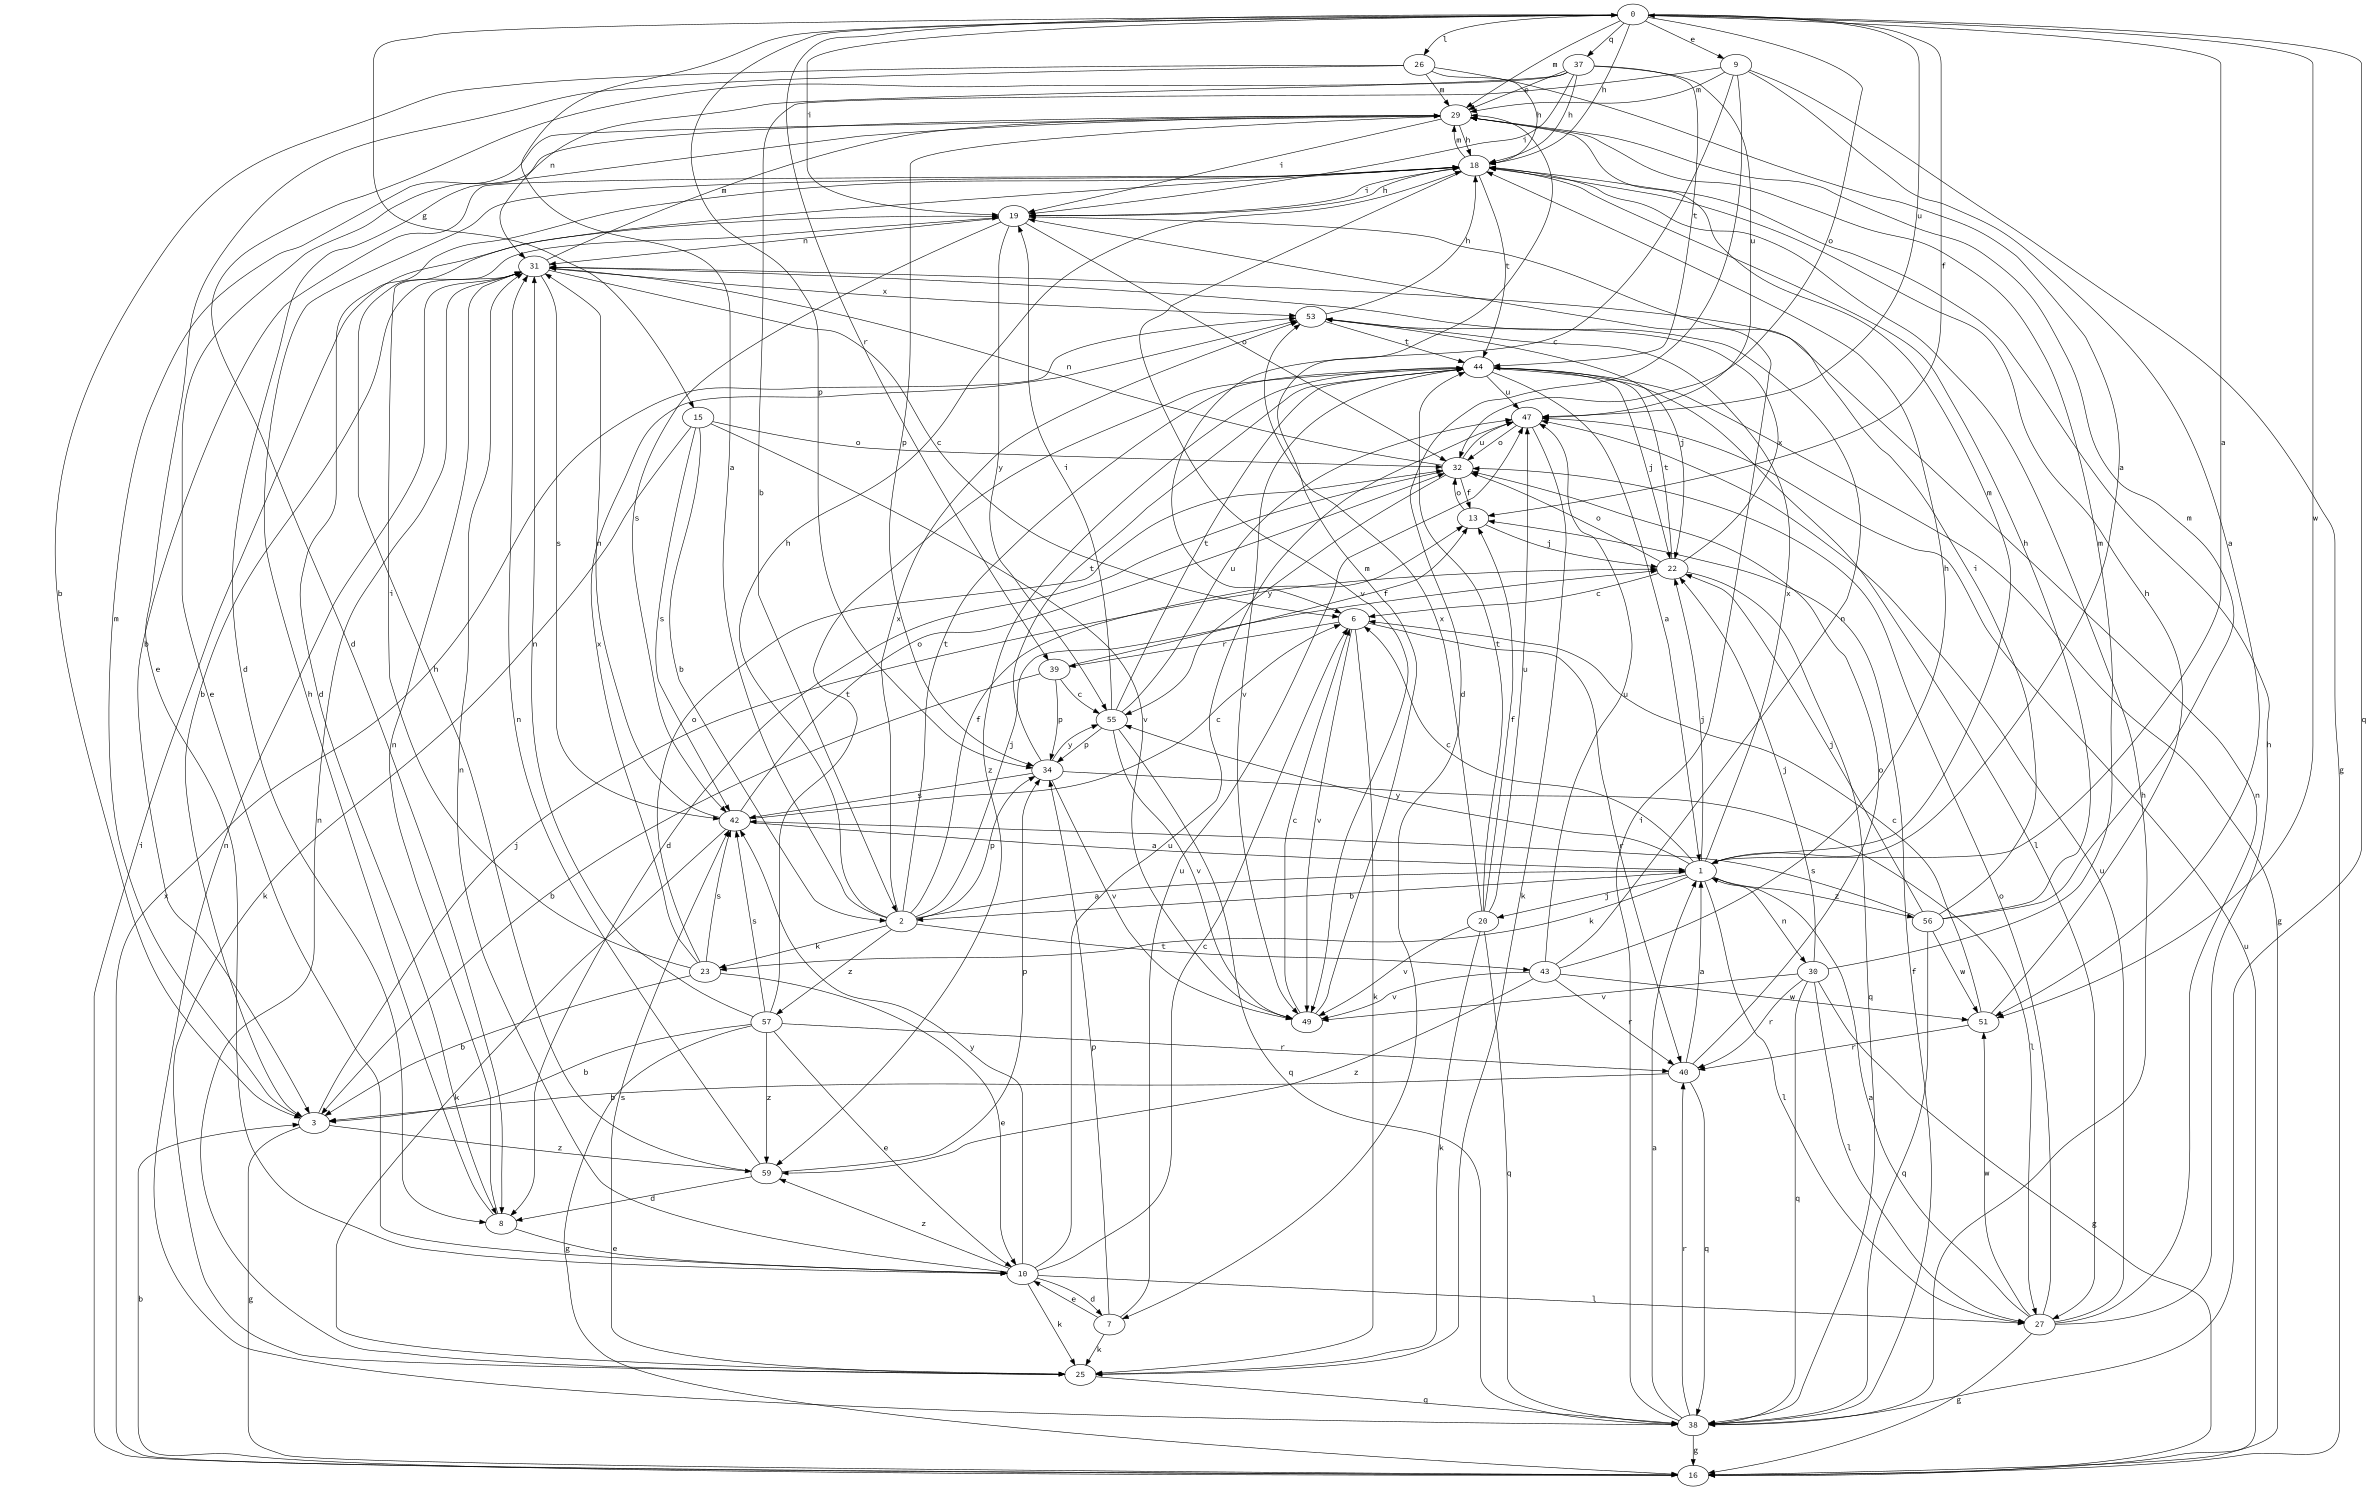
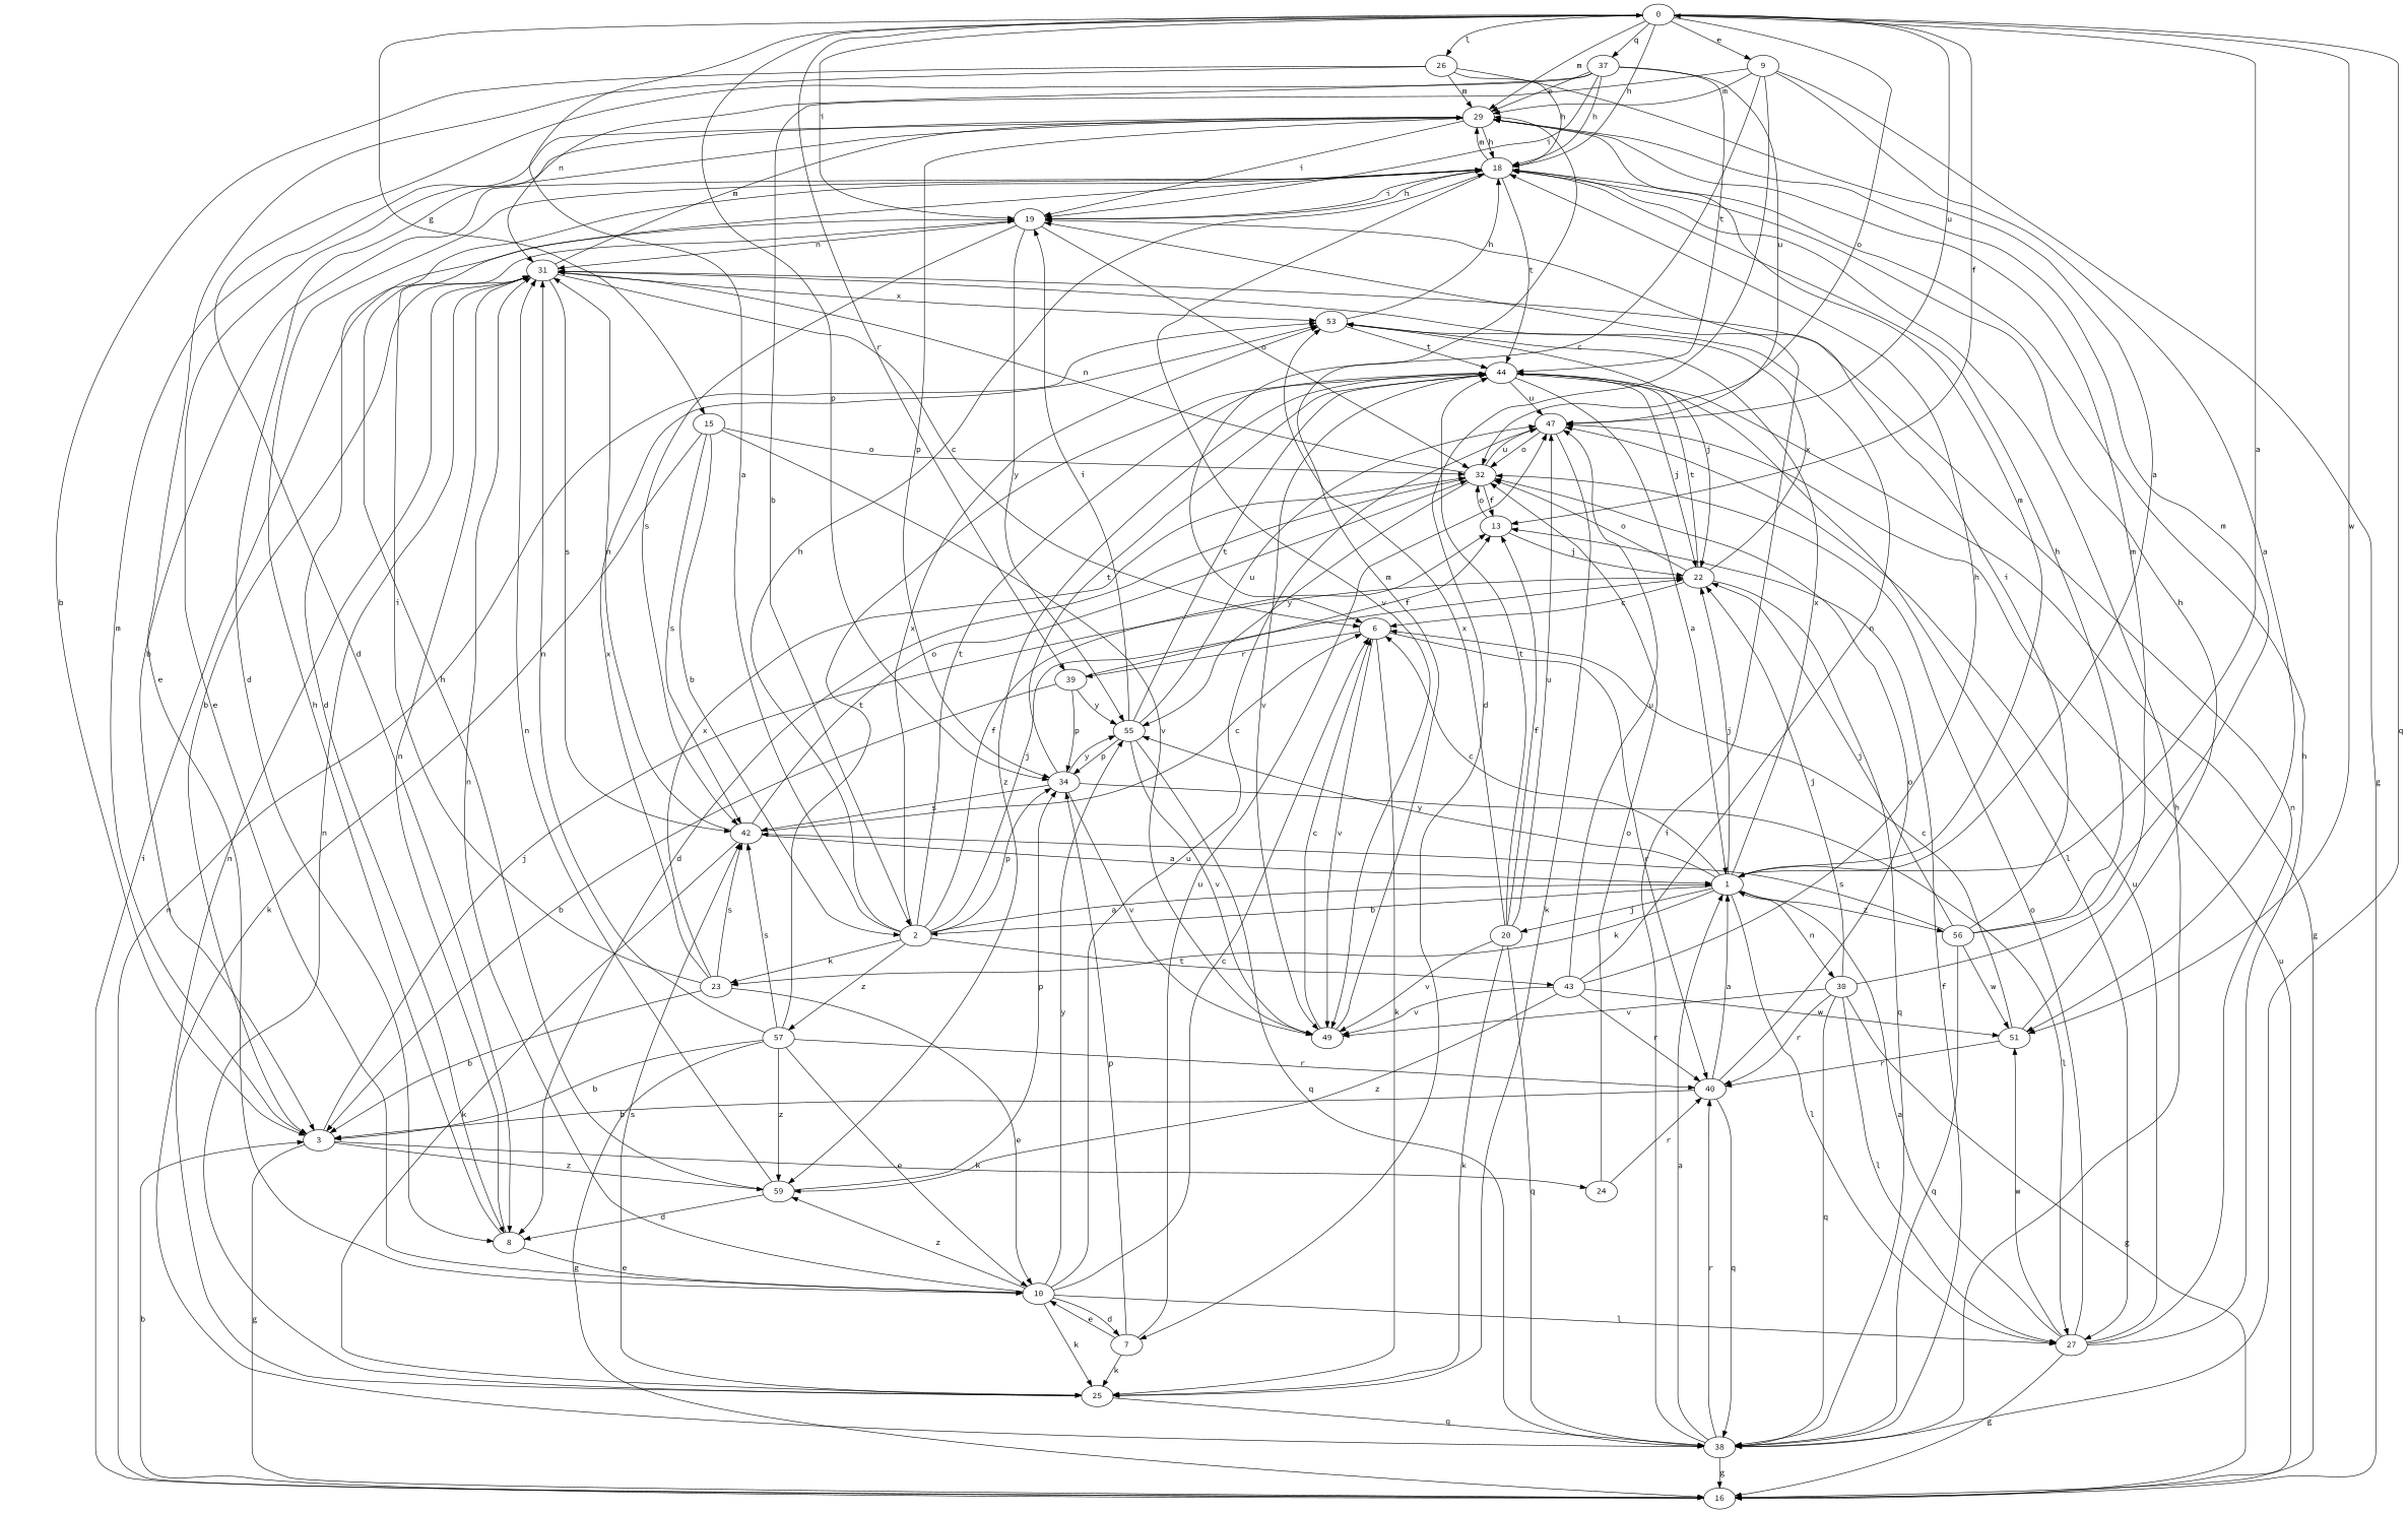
  strict digraph {
    fontname="Source Code Pro"
    node [fontname="Source Code Pro"]
    edge [fontname="Source Code Pro"]
    0
    9
    13
    15
    18
    19
    26
    29
    32
    34
    37
    38
    39
    47
    51
    2
    6
    16
    7
    22
    25
    49
    42
    44
    3
    8
    55
    31
    1
    10
    27
    40
    20
    23
    30
    53
    56
    43
    57
    59
+   24
    0 -> 9 [label=e]
    0 -> 13 [label=f]
    0 -> 15 [label=g]
    0 -> 18 [label=h]
    0 -> 19 [label=i]
    0 -> 26 [label=l]
    0 -> 29 [label=m]
    0 -> 32 [label=o]
    0 -> 34 [label=p]
    0 -> 37 [label=q]
    0 -> 38 [label=q]
    0 -> 39 [label=r]
    0 -> 47 [label=u]
    0 -> 51 [label=w]
    9 -> 29 [label=m]
    9 -> 51 [label=a]
    9 -> 2 [label=b]
    9 -> 6 [label=c]
    9 -> 16 [label=g]
    9 -> 7 [label=d]
    13 -> 32 [label=o]
    13 -> 22 [label=j]
    15 -> 32 [label=o]
    15 -> 2 [label=b]
    15 -> 25 [label=k]
    15 -> 49 [label=v]
    15 -> 42 [label=s]
    18 -> 19 [label=i]
    18 -> 29 [label=m]
    18 -> 49 [label=v]
    18 -> 44 [label=t]
    18 -> 3 [label=b]
    18 -> 8 [label=d]
    19 -> 18 [label=h]
    19 -> 32 [label=o]
    19 -> 42 [label=s]
    19 -> 55 [label=y]
    19 -> 31 [label=n]
    26 -> 18 [label=h]
    26 -> 29 [label=m]
    26 -> 3 [label=b]
    26 -> 1 [label=a]
    26 -> 10 [label=e]
    29 -> 18 [label=h]
    29 -> 19 [label=i]
    29 -> 34 [label=p]
    29 -> 8 [label=d]
    29 -> 10 [label=e]
    32 -> 13 [label=f]
    32 -> 47 [label=u]
    32 -> 8 [label=d]
    32 -> 55 [label=y]
    32 -> 31 [label=n]
    34 -> 49 [label=v]
    34 -> 42 [label=s]
    34 -> 44 [label=t]
    34 -> 55 [label=y]
    34 -> 27 [label=l]
    37 -> 18 [label=h]
    37 -> 19 [label=i]
    37 -> 29 [label=e]
    37 -> 47 [label=u]
    37 -> 44 [label=t]
    37 -> 8 [label=d]
    37 -> 31 [label=n]
    38 -> 13 [label=f]
    38 -> 18 [label=h]
    38 -> 19 [label=i]
    38 -> 16 [label=g]
    38 -> 31 [label=n]
    38 -> 1 [label=a]
    38 -> 40 [label=r]
    39 -> 13 [label=f]
    39 -> 34 [label=p]
    39 -> 3 [label=b]
-   39 -> 55 [label=c]
+   39 -> 55 [label=y]
    47 -> 32 [label=o]
    47 -> 25 [label=k]
    51 -> 18 [label=h]
    51 -> 6 [label=c]
    51 -> 40 [label=r]
    2 -> 0 [label=a]
    2 -> 13 [label=f]
    2 -> 18 [label=h]
    2 -> 34 [label=p]
    2 -> 22 [label=j]
    2 -> 44 [label=t]
    2 -> 1 [label=a]
    2 -> 23 [label=k]
    2 -> 53 [label=x]
    2 -> 43 [label=t]
    2 -> 57 [label=z]
    6 -> 39 [label=r]
    6 -> 25 [label=k]
    6 -> 49 [label=v]
    6 -> 40 [label=r]
    16 -> 19 [label=i]
    16 -> 47 [label=u]
    16 -> 3 [label=b]
-   16 -> 53 [label=x]
+   16 -> 53 [label=n]
    7 -> 34 [label=p]
    7 -> 47 [label=u]
    7 -> 25 [label=k]
    7 -> 10 [label=e]
    22 -> 32 [label=o]
    22 -> 38 [label=q]
    22 -> 6 [label=c]
    22 -> 44 [label=t]
    22 -> 53 [label=x]
    25 -> 38 [label=q]
    25 -> 42 [label=s]
    25 -> 31 [label=n]
    49 -> 29 [label=m]
    49 -> 6 [label=c]
    42 -> 32 [label=o]
    42 -> 6 [label=c]
    42 -> 25 [label=k]
    42 -> 31 [label=n]
    42 -> 1 [label=a]
    44 -> 47 [label=u]
    44 -> 16 [label=g]
    44 -> 22 [label=j]
    44 -> 49 [label=v]
    44 -> 1 [label=a]
    44 -> 27 [label=l]
    44 -> 59 [label=z]
    3 -> 29 [label=m]
    3 -> 16 [label=g]
    3 -> 22 [label=j]
    3 -> 59 [label=z]
+   3 -> 24 [label=k]
    8 -> 18 [label=h]
    8 -> 31 [label=n]
    8 -> 10 [label=e]
    55 -> 19 [label=i]
    55 -> 34 [label=p]
    55 -> 38 [label=q]
    55 -> 47 [label=u]
    55 -> 49 [label=v]
    55 -> 44 [label=t]
    31 -> 29 [label=m]
    31 -> 6 [label=c]
    31 -> 42 [label=s]
    31 -> 3 [label=b]
    31 -> 53 [label=x]
    1 -> 0 [label=a]
    1 -> 29 [label=m]
    1 -> 2 [label=b]
    1 -> 6 [label=c]
    1 -> 22 [label=j]
    1 -> 55 [label=y]
    1 -> 27 [label=l]
    1 -> 20 [label=j]
    1 -> 23 [label=k]
    1 -> 30 [label=n]
    1 -> 53 [label=x]
    1 -> 56 [label=z]
    10 -> 47 [label=u]
    10 -> 6 [label=c]
    10 -> 7 [label=d]
    10 -> 25 [label=k]
-   10 -> 42 [label=y]
+   10 -> 55 [label=y]
    10 -> 31 [label=n]
    10 -> 27 [label=l]
    10 -> 59 [label=z]
    27 -> 18 [label=h]
    27 -> 32 [label=o]
    27 -> 47 [label=u]
    27 -> 51 [label=w]
    27 -> 16 [label=g]
    27 -> 31 [label=n]
    27 -> 1 [label=a]
    40 -> 32 [label=o]
    40 -> 38 [label=q]
    40 -> 3 [label=b]
    40 -> 1 [label=a]
    20 -> 13 [label=f]
    20 -> 38 [label=q]
    20 -> 47 [label=u]
    20 -> 25 [label=k]
    20 -> 49 [label=v]
    20 -> 44 [label=t]
    20 -> 53 [label=x]
    23 -> 19 [label=i]
-   23 -> 32 [label=o]
+   23 -> 32 [label=x]
    23 -> 42 [label=s]
    23 -> 3 [label=b]
    23 -> 10 [label=e]
    23 -> 53 [label=x]
    30 -> 29 [label=m]
    30 -> 38 [label=q]
    30 -> 16 [label=g]
    30 -> 22 [label=j]
    30 -> 49 [label=v]
    30 -> 27 [label=l]
    30 -> 40 [label=r]
    53 -> 18 [label=h]
    53 -> 22 [label=j]
    53 -> 44 [label=t]
    56 -> 18 [label=h]
    56 -> 19 [label=i]
    56 -> 29 [label=m]
    56 -> 38 [label=q]
    56 -> 51 [label=w]
    56 -> 22 [label=j]
    56 -> 42 [label=s]
    43 -> 18 [label=h]
    43 -> 47 [label=u]
    43 -> 51 [label=w]
    43 -> 49 [label=v]
    43 -> 31 [label=n]
    43 -> 40 [label=r]
    43 -> 59 [label=z]
    57 -> 16 [label=g]
    57 -> 42 [label=s]
    57 -> 44 [label=t]
    57 -> 3 [label=b]
    57 -> 31 [label=n]
    57 -> 10 [label=e]
    57 -> 40 [label=r]
    57 -> 59 [label=z]
    59 -> 18 [label=h]
    59 -> 34 [label=p]
    59 -> 8 [label=d]
    59 -> 31 [label=n]
+   24 -> 32 [label=o]
+   24 -> 40 [label=r]
  }
